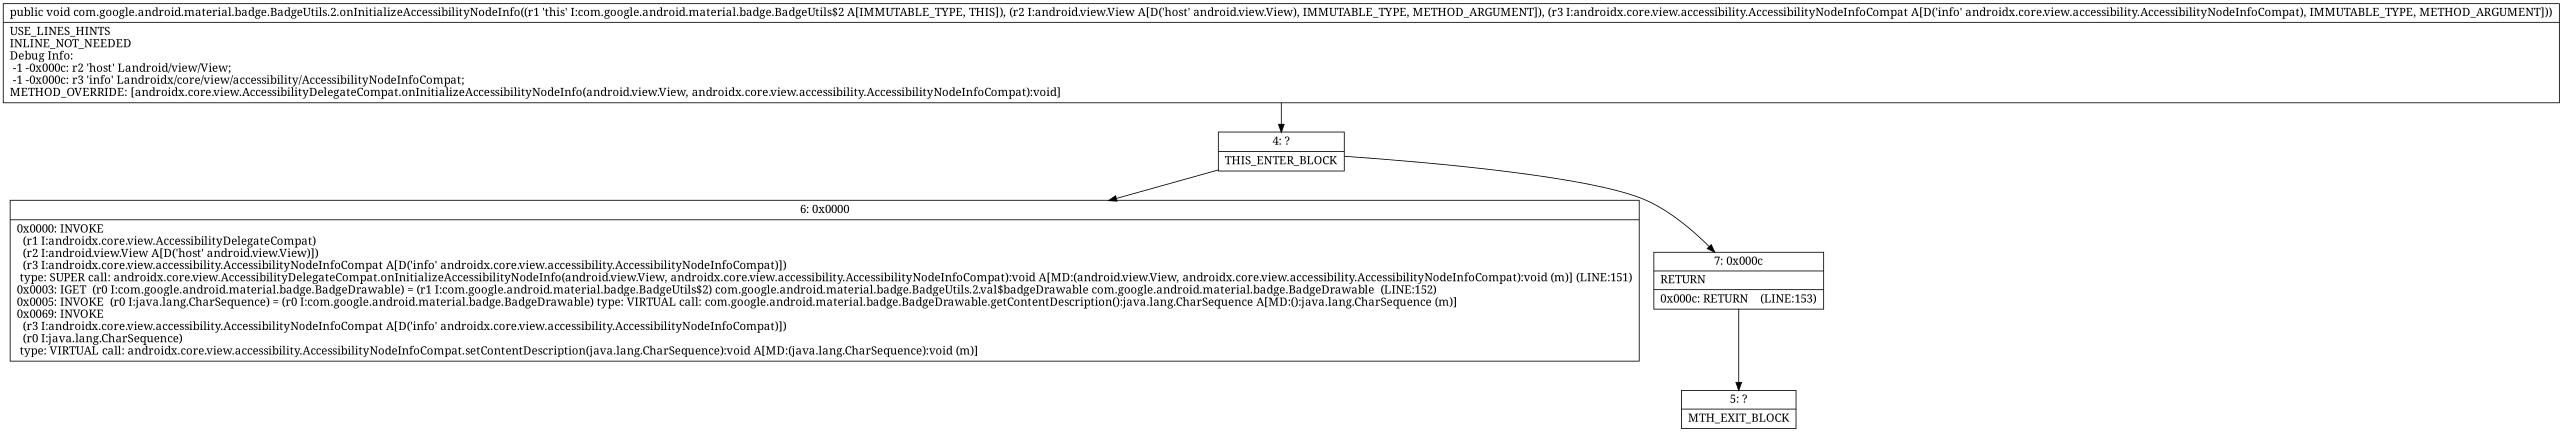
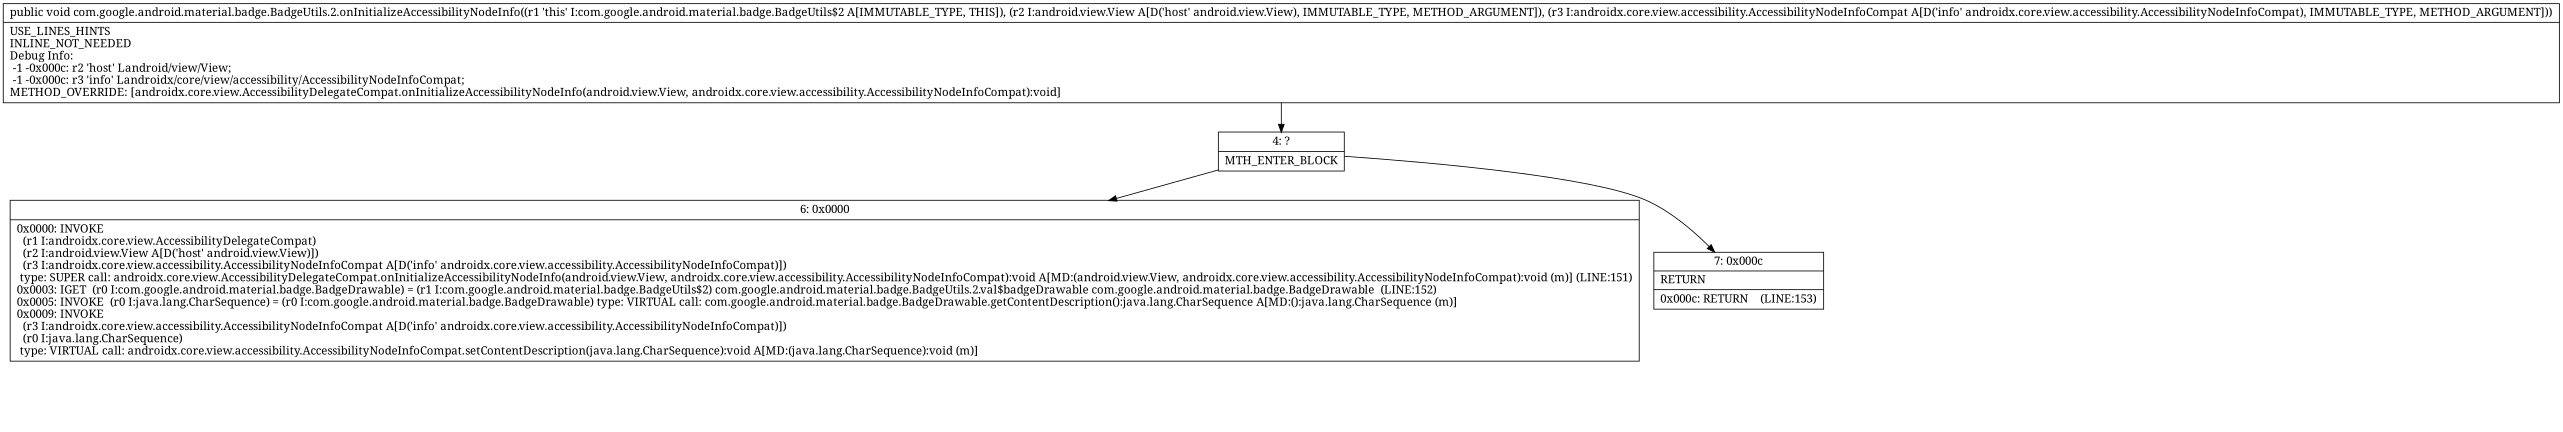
  digraph {
    fontname="Noto Serif"
    node [fontname="Noto Serif" shape=record]
    edge [fontname="Noto Serif"]
-   n1 [label="{4\:\ ?|THIS_ENTER_BLOCK\l}"]
-   n2 [label="{6\:\ 0x0000|0x0000: INVOKE  \l  (r1 I:androidx.core.view.AccessibilityDelegateCompat)\l  (r2 I:android.view.View A[D('host' android.view.View)])\l  (r3 I:androidx.core.view.accessibility.AccessibilityNodeInfoCompat A[D('info' androidx.core.view.accessibility.AccessibilityNodeInfoCompat)])\l type: SUPER call: androidx.core.view.AccessibilityDelegateCompat.onInitializeAccessibilityNodeInfo(android.view.View, androidx.core.view.accessibility.AccessibilityNodeInfoCompat):void A[MD:(android.view.View, androidx.core.view.accessibility.AccessibilityNodeInfoCompat):void (m)] (LINE:151)\l0x0003: IGET  (r0 I:com.google.android.material.badge.BadgeDrawable) = (r1 I:com.google.android.material.badge.BadgeUtils$2) com.google.android.material.badge.BadgeUtils.2.val$badgeDrawable com.google.android.material.badge.BadgeDrawable  (LINE:152)\l0x0005: INVOKE  (r0 I:java.lang.CharSequence) = (r0 I:com.google.android.material.badge.BadgeDrawable) type: VIRTUAL call: com.google.android.material.badge.BadgeDrawable.getContentDescription():java.lang.CharSequence A[MD:():java.lang.CharSequence (m)]\l0x0069: INVOKE  \l  (r3 I:androidx.core.view.accessibility.AccessibilityNodeInfoCompat A[D('info' androidx.core.view.accessibility.AccessibilityNodeInfoCompat)])\l  (r0 I:java.lang.CharSequence)\l type: VIRTUAL call: androidx.core.view.accessibility.AccessibilityNodeInfoCompat.setContentDescription(java.lang.CharSequence):void A[MD:(java.lang.CharSequence):void (m)]\l}"]
+   n1 [label="{4\:\ ?|MTH_ENTER_BLOCK\l}"]
+   n2 [label="{6\:\ 0x0000|0x0000: INVOKE  \l  (r1 I:androidx.core.view.AccessibilityDelegateCompat)\l  (r2 I:android.view.View A[D('host' android.view.View)])\l  (r3 I:androidx.core.view.accessibility.AccessibilityNodeInfoCompat A[D('info' androidx.core.view.accessibility.AccessibilityNodeInfoCompat)])\l type: SUPER call: androidx.core.view.AccessibilityDelegateCompat.onInitializeAccessibilityNodeInfo(android.view.View, androidx.core.view.accessibility.AccessibilityNodeInfoCompat):void A[MD:(android.view.View, androidx.core.view.accessibility.AccessibilityNodeInfoCompat):void (m)] (LINE:151)\l0x0003: IGET  (r0 I:com.google.android.material.badge.BadgeDrawable) = (r1 I:com.google.android.material.badge.BadgeUtils$2) com.google.android.material.badge.BadgeUtils.2.val$badgeDrawable com.google.android.material.badge.BadgeDrawable  (LINE:152)\l0x0005: INVOKE  (r0 I:java.lang.CharSequence) = (r0 I:com.google.android.material.badge.BadgeDrawable) type: VIRTUAL call: com.google.android.material.badge.BadgeDrawable.getContentDescription():java.lang.CharSequence A[MD:():java.lang.CharSequence (m)]\l0x0009: INVOKE  \l  (r3 I:androidx.core.view.accessibility.AccessibilityNodeInfoCompat A[D('info' androidx.core.view.accessibility.AccessibilityNodeInfoCompat)])\l  (r0 I:java.lang.CharSequence)\l type: VIRTUAL call: androidx.core.view.accessibility.AccessibilityNodeInfoCompat.setContentDescription(java.lang.CharSequence):void A[MD:(java.lang.CharSequence):void (m)]\l}"]
    n3 [label="{7\:\ 0x000c|RETURN\l|0x000c: RETURN    (LINE:153)\l}"]
-   n4 [label="{5\:\ ?|MTH_EXIT_BLOCK\l}"]
    n5 [label="{public void com.google.android.material.badge.BadgeUtils.2.onInitializeAccessibilityNodeInfo((r1 'this' I:com.google.android.material.badge.BadgeUtils$2 A[IMMUTABLE_TYPE, THIS]), (r2 I:android.view.View A[D('host' android.view.View), IMMUTABLE_TYPE, METHOD_ARGUMENT]), (r3 I:androidx.core.view.accessibility.AccessibilityNodeInfoCompat A[D('info' androidx.core.view.accessibility.AccessibilityNodeInfoCompat), IMMUTABLE_TYPE, METHOD_ARGUMENT]))  | USE_LINES_HINTS\lINLINE_NOT_NEEDED\lDebug Info:\l  \-1 \-0x000c: r2 'host' Landroid\/view\/View;\l  \-1 \-0x000c: r3 'info' Landroidx\/core\/view\/accessibility\/AccessibilityNodeInfoCompat;\lMETHOD_OVERRIDE: [androidx.core.view.AccessibilityDelegateCompat.onInitializeAccessibilityNodeInfo(android.view.View, androidx.core.view.accessibility.AccessibilityNodeInfoCompat):void]\l}"]
    n1 -> n2
    n1 -> n3
-   n3 -> n4
    n5 -> n1
  }
